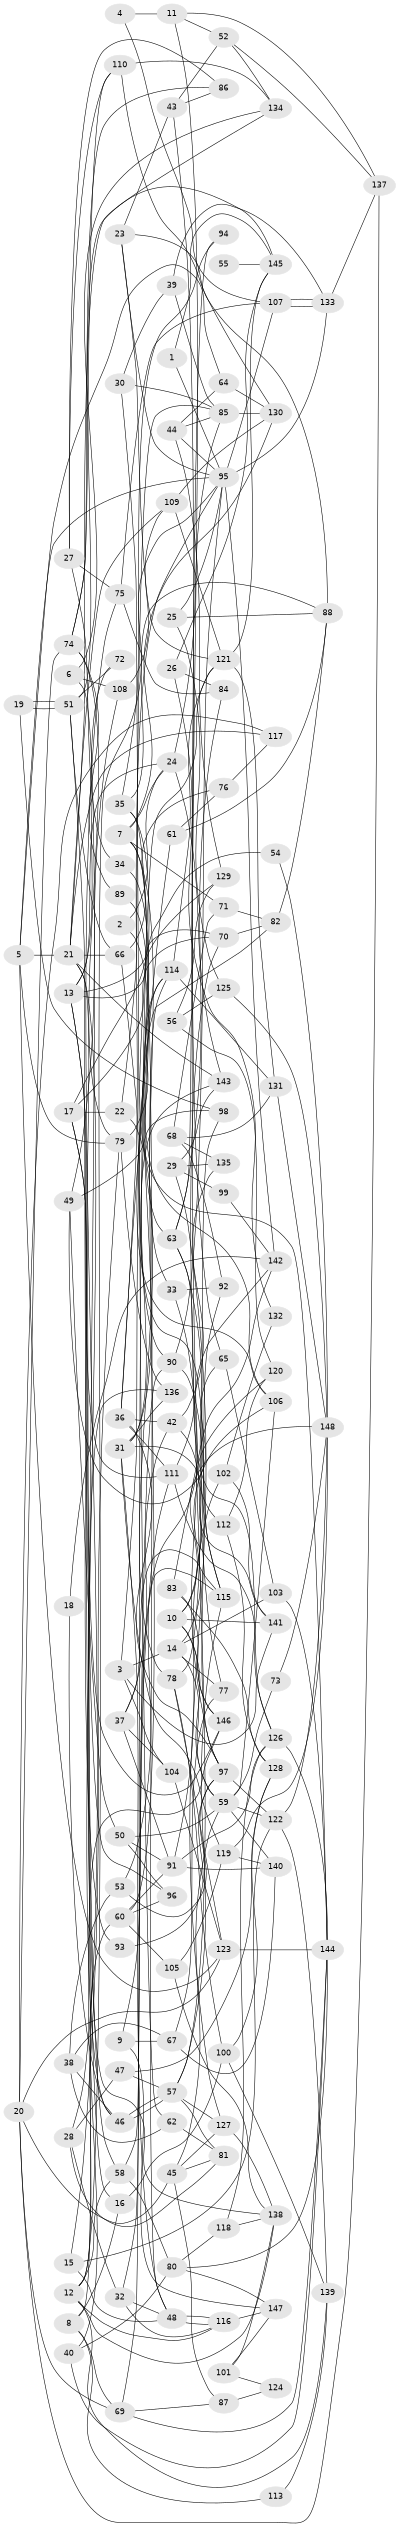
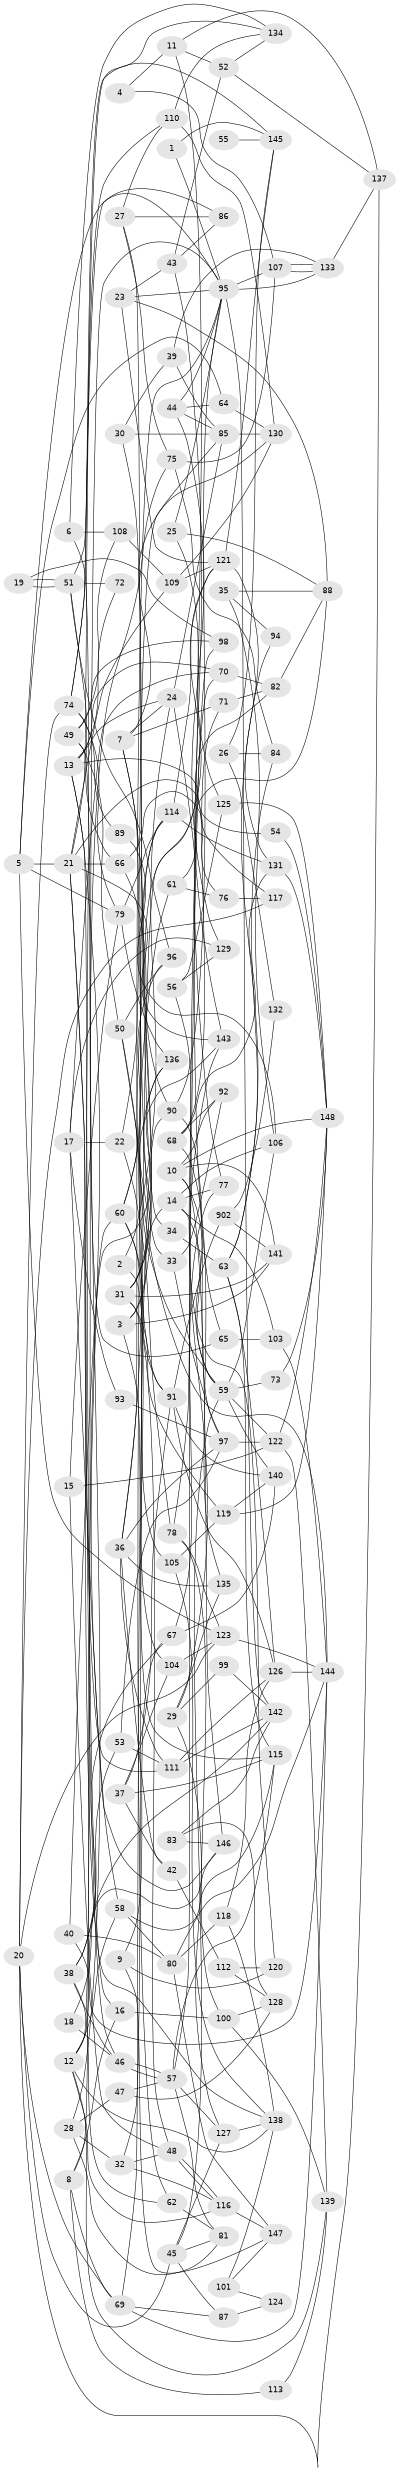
  graph {
    fontname="DejaVu Sans"
    rankdir=LR
    node [color=gray90 fontname="DejaVu Sans" style=filled]
    edge [fontname="DejaVu Sans"]
    1
    95
    145
    107
    142
    133
    2
    24
    115
    143
    85
    3
    14
    82
    104
    141
    59
    77
    103
    106
    88
    123
    4
    11
    52
    65
    137
    5
    21
    64
    79
    134
    46
    117
    109
    111
    66
    130
    136
    114
    144
    6
    108
    138
    7
    33
    71
    92
    97
    8
    16
    69
    113
    100
    87
    90
    139
    9
    67
    120
    147
    140
    10
    146
    148
    122
    73
    12
    58
    116
    80
    13
    54
    70
    72
    15
    48
    128
    17
    22
    93
    129
    78
    18
    57
    19
    51
    98
    96
    20
    45
    74
    81
    127
    86
    110
    89
    121
    126
    23
    43
    131
    25
    125
    26
    84
    132
    27
    34
    75
    63
    28
    32
    47
    29
    99
    135
    30
    39
    62
    31
    119
    94
    35
    36
    42
    61
    112
    76
    37
    91
-   102
+   102 [label=902]
    38
    53
    40
    60
    105
    118
    55
    44
    124
    49
    50
    56
    68
    83
    101
    1 -- 95
    1 -- 145
    95 -- 107
    95 -- 142
    95 -- 133
    107 -- 133
    107 -- 133
    133 -- 137
    2 -- 24
    2 -- 115
    24 -- 143
    24 -- 85
    85 -- 130
    3 -- 14
    3 -- 82
    3 -- 104
    3 -- 141
    14 -- 59
    14 -- 77
    14 -- 103
    14 -- 106
    82 -- 88
    104 -- 123
    59 -- 106
    59 -- 140
    59 -- 122
    59 -- 73
    103 -- 144
    123 -- 144
    4 -- 107
    4 -- 11
    11 -- 52
    11 -- 65
    11 -- 137
    52 -- 137
    52 -- 134
    65 -- 103
    5 -- 95
    5 -- 123
    5 -- 21
    5 -- 64
    5 -- 79
    21 -- 143
    21 -- 134
    21 -- 46
    21 -- 117
    21 -- 109
    21 -- 111
    21 -- 66
    64 -- 130
    79 -- 136
    79 -- 114
    46 -- 57
    46 -- 57
    109 -- 130
    109 -- 121
    111 -- 142
    111 -- 126
    66 -- 90
    66 -- 76
    114 -- 121
    114 -- 131
    6 -- 134
    6 -- 108
    6 -- 138
    108 -- 109
    7 -- 24
    7 -- 130
    7 -- 144
    7 -- 33
    7 -- 71
    33 -- 92
    33 -- 97
    71 -- 82
    97 -- 122
    8 -- 136
    8 -- 16
    8 -- 69
    8 -- 113
    16 -- 100
    69 -- 144
    69 -- 87
    69 -- 90
    113 -- 139
    100 -- 139
    100 -- 128
    87 -- 124
    90 -- 95
    90 -- 97
    9 -- 67
    9 -- 120
    9 -- 147
    67 -- 77
    67 -- 140
    10 -- 141
    10 -- 59
    10 -- 92
    10 -- 146
    10 -- 148
    122 -- 139
    122 -- 148
    73 -- 148
    12 -- 95
    12 -- 138
    12 -- 139
    12 -- 146
    12 -- 58
    12 -- 116
    58 -- 115
    58 -- 80
    116 -- 147
    80 -- 144
    80 -- 147
    80 -- 118
    13 -- 24
    13 -- 16
    13 -- 58
    13 -- 54
    13 -- 70
    13 -- 72
    54 -- 148
    70 -- 82
    15 -- 79
    15 -- 122
    15 -- 48
    48 -- 116
    48 -- 116
    17 -- 146
    17 -- 70
    17 -- 22
    17 -- 93
    17 -- 129
    22 -- 85
    22 -- 78
    93 -- 97
    78 -- 123
    78 -- 100
    78 -- 98
    18 -- 142
    18 -- 46
    57 -- 115
    57 -- 70
    57 -- 81
    57 -- 127
    19 -- 51
    19 -- 51
    19 -- 98
    51 -- 145
    51 -- 66
    51 -- 72
    51 -- 96
    20 -- 123
    20 -- 137
    20 -- 117
    20 -- 69
    20 -- 45
    20 -- 74
    45 -- 59
    45 -- 87
    45 -- 81
    45 -- 127
    74 -- 79
    74 -- 86
    74 -- 110
    74 -- 89
    127 -- 138
    110 -- 134
    110 -- 130
    89 -- 106
    121 -- 145
    121 -- 131
    126 -- 144
    23 -- 95
    23 -- 88
    23 -- 121
    23 -- 43
    43 -- 77
    43 -- 52
    43 -- 86
    131 -- 148
    25 -- 95
    25 -- 88
    25 -- 125
    125 -- 148
    26 -- 145
    26 -- 84
    26 -- 132
    27 -- 86
    27 -- 110
    27 -- 34
    27 -- 75
    34 -- 63
    75 -- 107
    75 -- 84
    63 -- 115
    63 -- 126
    63 -- 84
    63 -- 94
    28 -- 81
    28 -- 75
    28 -- 32
    28 -- 47
    32 -- 116
    32 -- 48
    32 -- 121
    47 -- 128
    47 -- 57
    29 -- 143
    29 -- 127
    29 -- 99
    29 -- 135
    99 -- 142
    30 -- 85
    30 -- 39
    30 -- 62
    39 -- 133
    39 -- 85
    62 -- 81
    31 -- 143
    31 -- 141
    31 -- 136
    31 -- 114
    31 -- 48
    31 -- 119
    119 -- 140
    119 -- 148
    35 -- 106
    35 -- 88
-   35 -- 48
    35 -- 94
    36 -- 95
    36 -- 111
    36 -- 97
    36 -- 42
    36 -- 61
-   42 -- 135
+   36 -- 135
    42 -- 112
    61 -- 88
    61 -- 76
    112 -- 120
    112 -- 128
    76 -- 117
    37 -- 115
    37 -- 104
    37 -- 42
    37 -- 91
    91 -- 140
    91 -- 126
    91 -- 102
    102 -- 141
    102 -- 132
    38 -- 46
    38 -- 67
    38 -- 62
    38 -- 53
    53 -- 111
    53 -- 97
    40 -- 144
    40 -- 80
    40 -- 60
    60 -- 114
    60 -- 96
    60 -- 91
    60 -- 105
    105 -- 138
    105 -- 119
    118 -- 138
    118 -- 126
    55 -- 145
    44 -- 95
    44 -- 85
    44 -- 64
    44 -- 129
    49 -- 65
    49 -- 108
    49 -- 98
    49 -- 50
    50 -- 59
    50 -- 96
    50 -- 91
    56 -- 120
    56 -- 129
    56 -- 125
    68 -- 71
    68 -- 92
    68 -- 131
    68 -- 135
    83 -- 142
    83 -- 146
    83 -- 128
    101 -- 138
    101 -- 147
    101 -- 124
  }
